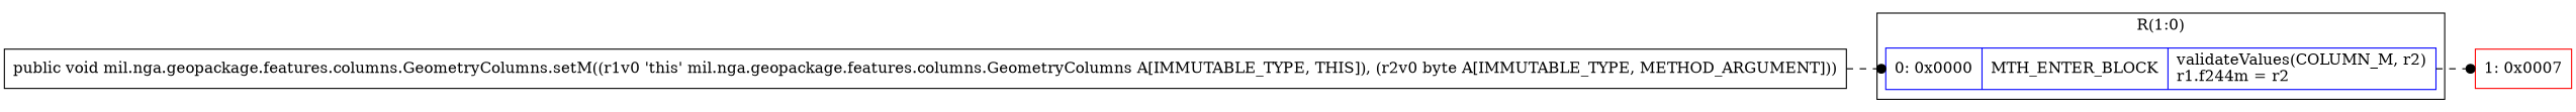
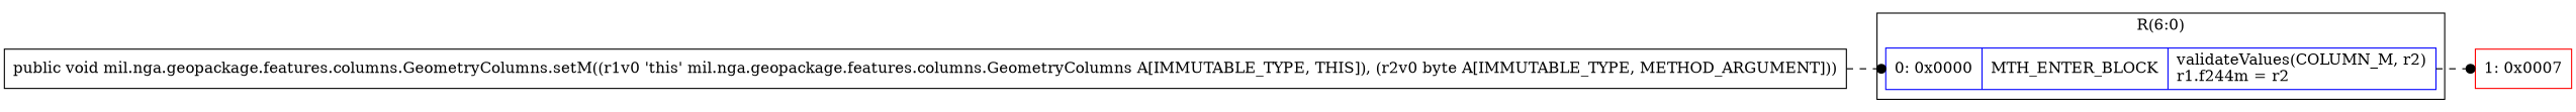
  digraph {
    rankdir=LR
    node [shape=record]
    edge [style=dashed arrowhead=dot]
    n1 [color=blue label="{0\:\ 0x0000|MTH_ENTER_BLOCK\l|validateValues(COLUMN_M, r2)\lr1.f244m = r2\l}"]
    n2 [color=red label="{1\:\ 0x0007}"]
    n3 [label="{public void mil.nga.geopackage.features.columns.GeometryColumns.setM((r1v0 'this' mil.nga.geopackage.features.columns.GeometryColumns A[IMMUTABLE_TYPE, THIS]), (r2v0 byte A[IMMUTABLE_TYPE, METHOD_ARGUMENT])) }"]
    subgraph cluster_1 {
-     label="R(1:0)"
+     label="R(6:0)"
      n1
    }
    n1 -> n2
    n3 -> n1
  }
